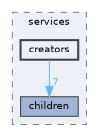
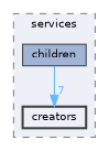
  digraph {
    compound=true
    node [color=grey25 fontname=Helvetica fontsize=10 shape=box]
    n1 [fillcolor="#a2b4d6" height=0.2 label=children style=filled width=0.4]
    n2 [fillcolor="#edf0f7" height=0.2 label=creators style="filled,bold" width=0.4]
    subgraph cluster_1 {
      bgcolor="#edf0f7"
      fontname=Helvetica
      fontsize=10
      label=services
      pencolor=grey50
      style="filled,dashed"
      n1
      n2
    }
-   n2 -> n1 [color=steelblue1 fontcolor=steelblue1 fontname=Helvetica fontsize=10 headlabel=7 labeldistance=1.5 labelfontname=Helvetica labelfontsize=10]
+   n1 -> n2 [color=steelblue1 fontcolor=steelblue1 fontname=Helvetica fontsize=10 headlabel=7 labeldistance=1.5 labelfontname=Helvetica labelfontsize=10]
  }
